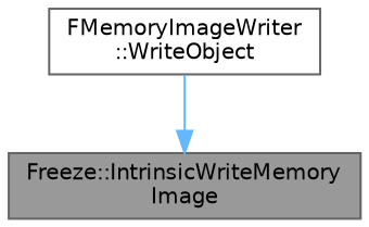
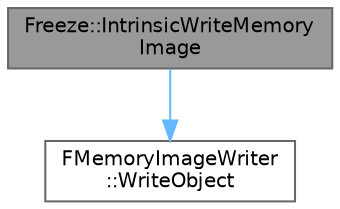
  digraph {
    rankdir=TB
    node [fontname=Helvetica fontsize=10 shape=box style=filled]
    n1 [color=gray40 fillcolor=grey60 fontcolor=black height=0.2 label="Freeze::IntrinsicWriteMemory\lImage" width=0.4]
    n2 [color=grey40 fillcolor=white height=0.2 label="FMemoryImageWriter\l::WriteObject" width=0.4]
-   n2 -> n1 [color=steelblue1 fontname=Helvetica fontsize=10 labelfontname=Helvetica labelfontsize=10 style=solid]
+   n1 -> n2 [color=steelblue1 fontname=Helvetica fontsize=10 labelfontname=Helvetica labelfontsize=10 style=solid]
  }
